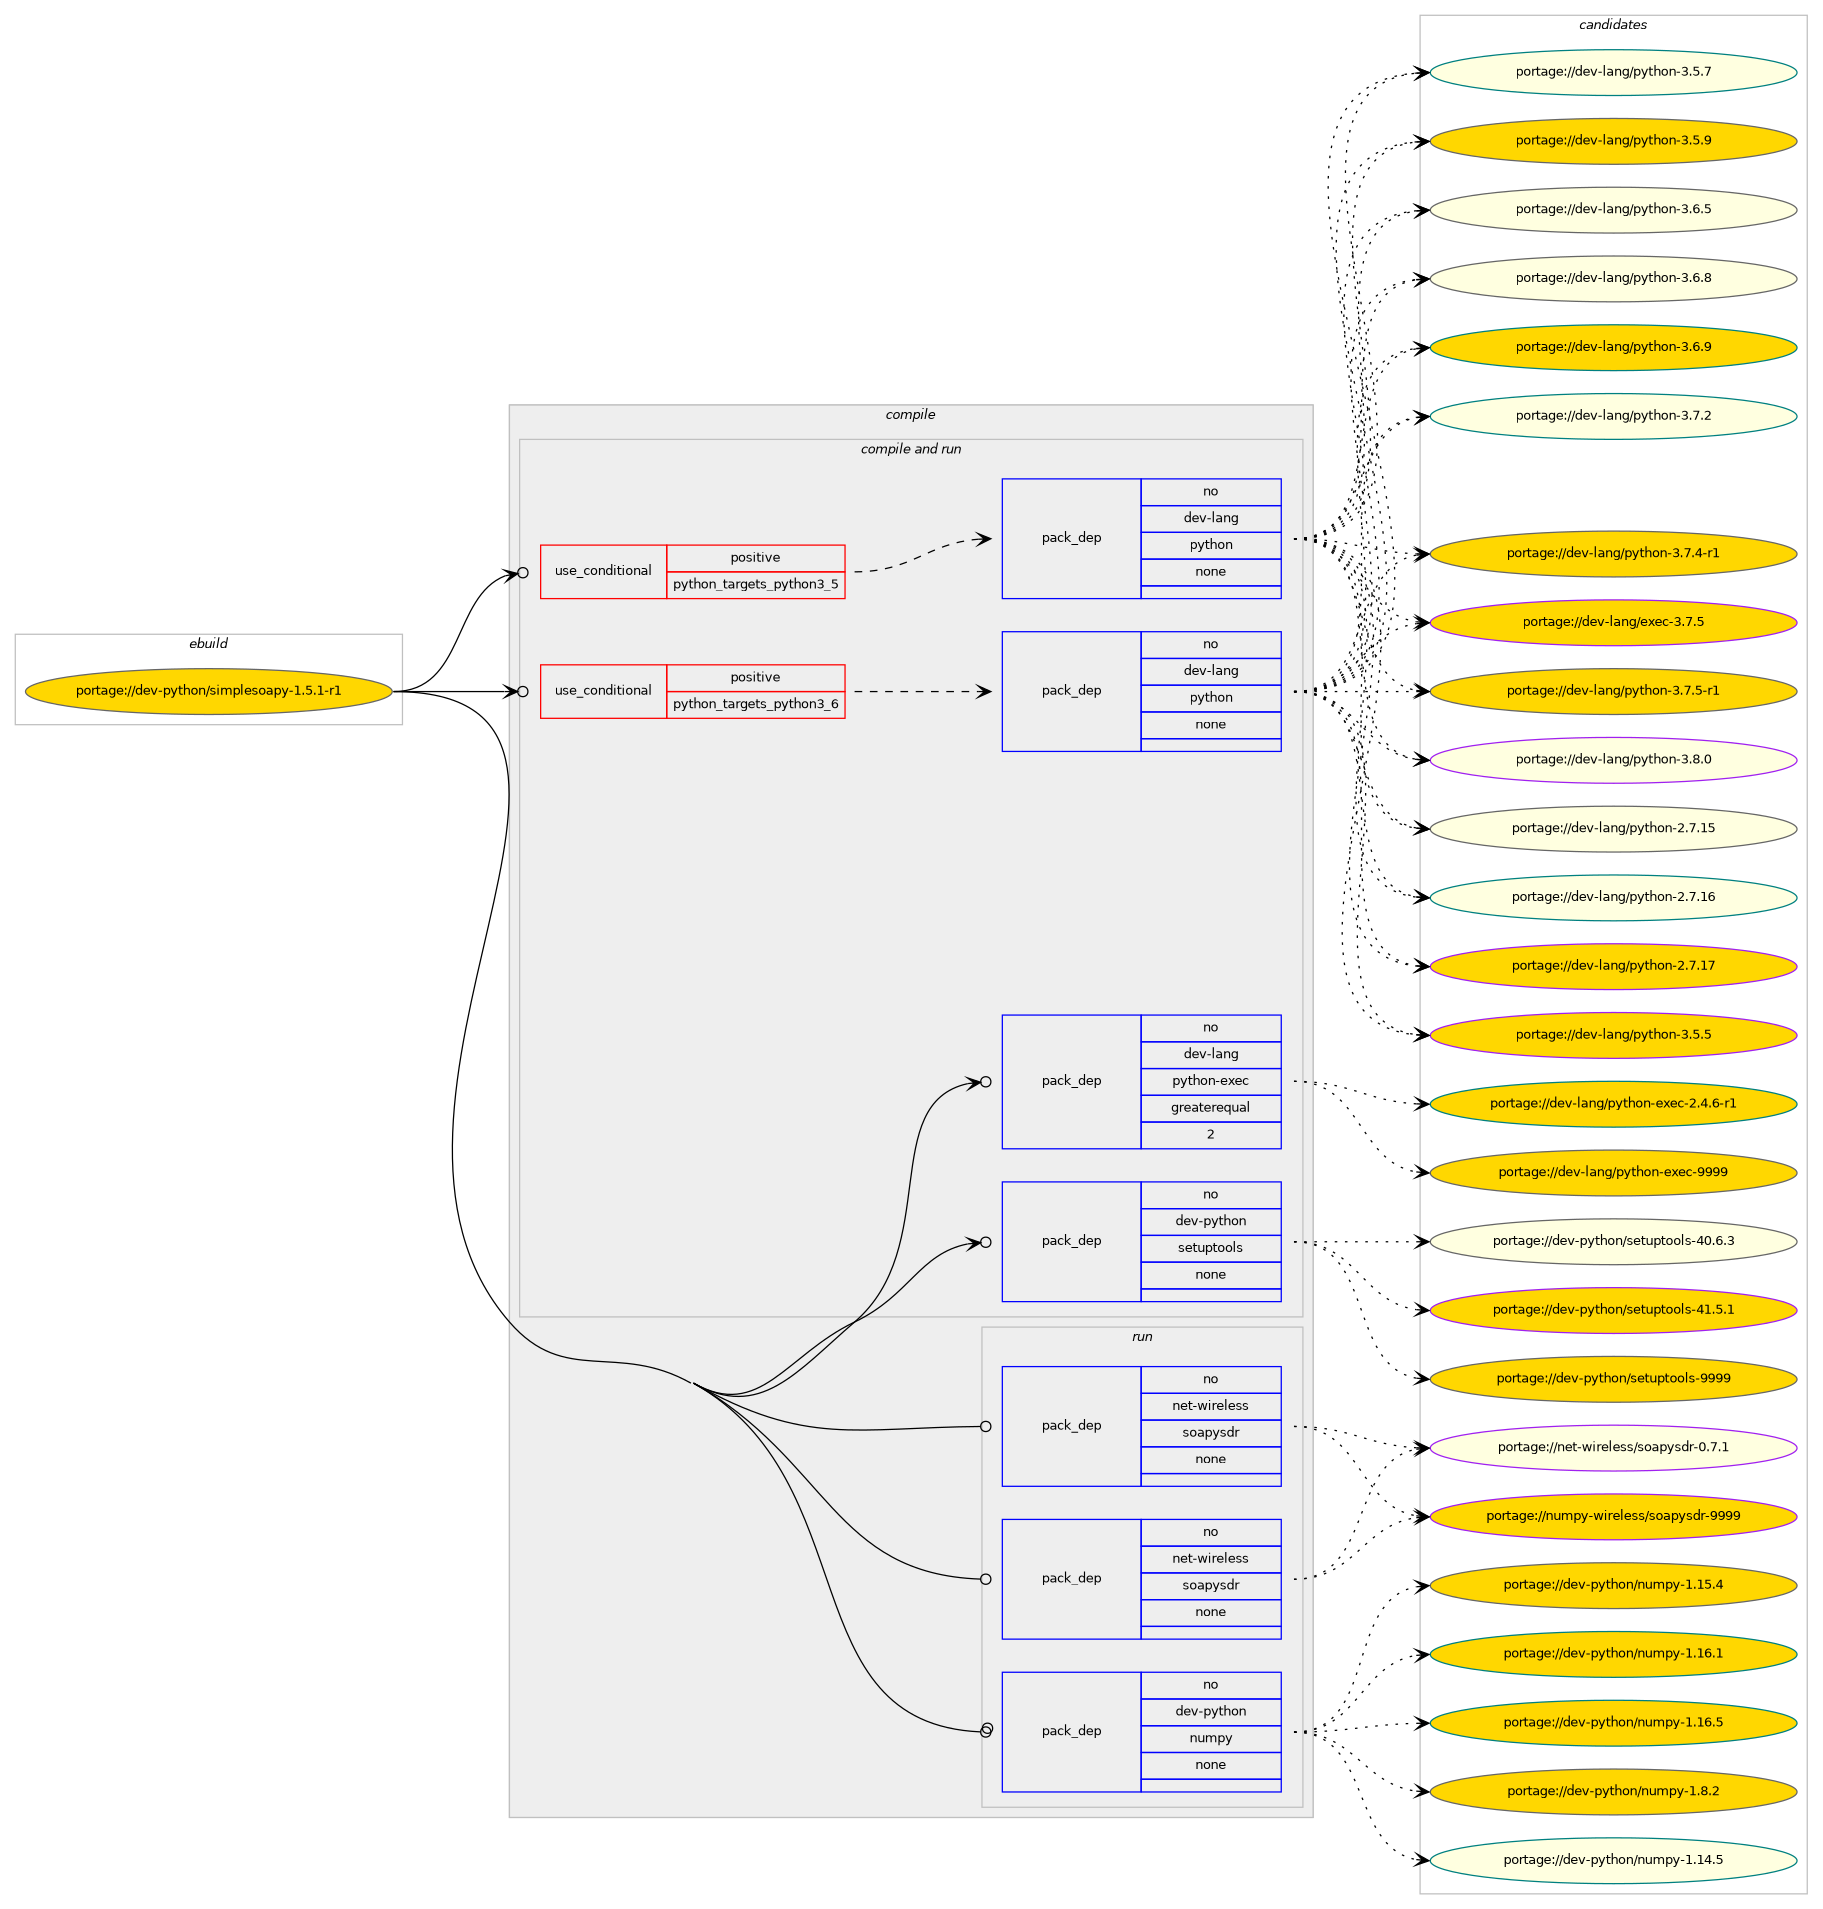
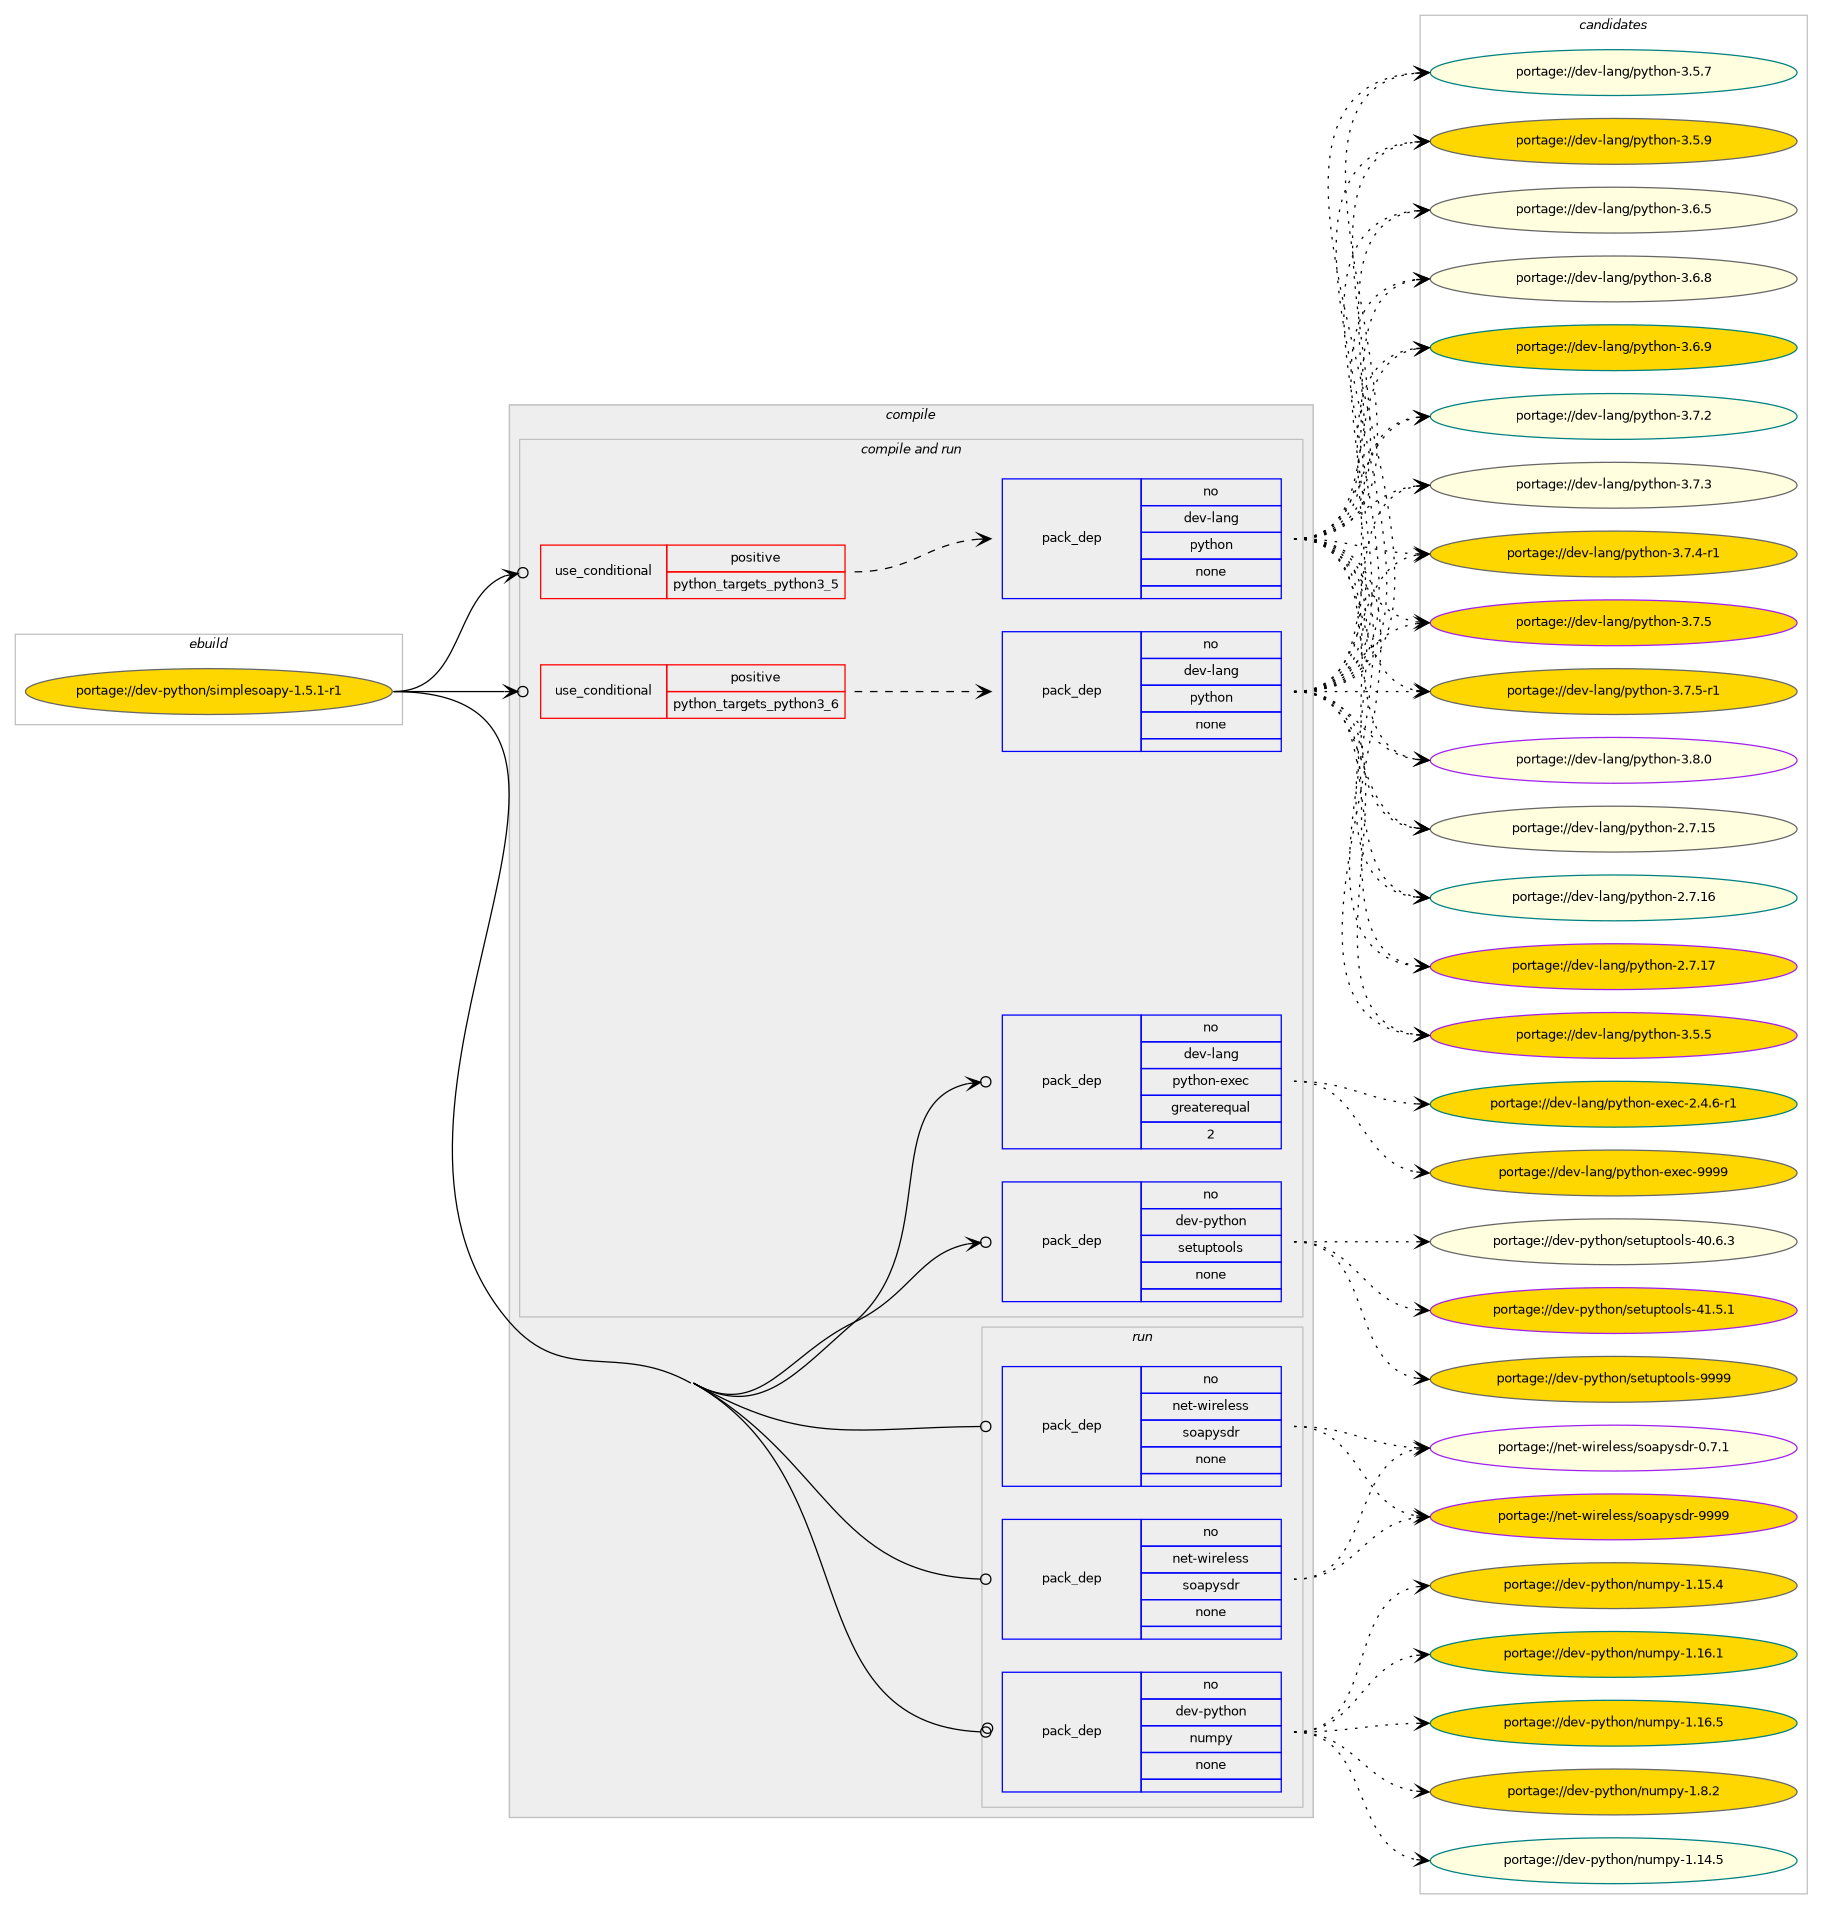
  digraph {
    compound=true
    concentrate=true
    fontname=Helvetica
    fontsize=10
    newrank=true
    rankdir=LR
    ranksep=1.5
    node [color=gray40 fillcolor=gold fontname=Helvetica fontsize=10 style=filled]
    edge [arrowhead=vee headport=w style=dotted tailport=e weight=100]
    n1 [label="portage://dev-python/simplesoapy-1.5.1-r1" width=4]
    n2 [color=blue label=<<TABLE BORDER="0" CELLBORDER="1" CELLSPACING="0" CELLPADDING="4" WIDTH="220"><TR><TD ROWSPAN="6" CELLPADDING="30">pack_dep</TD></TR><TR><TD WIDTH="110">no</TD></TR><TR><TD>dev-lang</TD></TR><TR><TD>python</TD></TR><TR><TD>none</TD></TR><TR><TD></TD></TR></TABLE>> shape=none fillcolor="" style=""]
    n3 [color=red label=<<TABLE BORDER="0" CELLBORDER="1" CELLSPACING="0" CELLPADDING="4"><TR><TD ROWSPAN="3" CELLPADDING="10">use_conditional</TD></TR><TR><TD>positive</TD></TR><TR><TD>python_targets_python3_5</TD></TR></TABLE>> shape=none fillcolor="" style=""]
    n4 [color=blue label=<<TABLE BORDER="0" CELLBORDER="1" CELLSPACING="0" CELLPADDING="4" WIDTH="220"><TR><TD ROWSPAN="6" CELLPADDING="30">pack_dep</TD></TR><TR><TD WIDTH="110">no</TD></TR><TR><TD>dev-lang</TD></TR><TR><TD>python</TD></TR><TR><TD>none</TD></TR><TR><TD></TD></TR></TABLE>> shape=none fillcolor="" style=""]
    n5 [color=red label=<<TABLE BORDER="0" CELLBORDER="1" CELLSPACING="0" CELLPADDING="4"><TR><TD ROWSPAN="3" CELLPADDING="10">use_conditional</TD></TR><TR><TD>positive</TD></TR><TR><TD>python_targets_python3_6</TD></TR></TABLE>> shape=none fillcolor="" style=""]
    n6 [color=blue label=<<TABLE BORDER="0" CELLBORDER="1" CELLSPACING="0" CELLPADDING="4" WIDTH="220"><TR><TD ROWSPAN="6" CELLPADDING="30">pack_dep</TD></TR><TR><TD WIDTH="110">no</TD></TR><TR><TD>dev-lang</TD></TR><TR><TD>python-exec</TD></TR><TR><TD>greaterequal</TD></TR><TR><TD>2</TD></TR></TABLE>> shape=none fillcolor="" style=""]
    n7 [color=blue label=<<TABLE BORDER="0" CELLBORDER="1" CELLSPACING="0" CELLPADDING="4" WIDTH="220"><TR><TD ROWSPAN="6" CELLPADDING="30">pack_dep</TD></TR><TR><TD WIDTH="110">no</TD></TR><TR><TD>dev-python</TD></TR><TR><TD>setuptools</TD></TR><TR><TD>none</TD></TR><TR><TD></TD></TR></TABLE>> shape=none fillcolor="" style=""]
    n8 [color=blue label=<<TABLE BORDER="0" CELLBORDER="1" CELLSPACING="0" CELLPADDING="4" WIDTH="220"><TR><TD ROWSPAN="6" CELLPADDING="30">pack_dep</TD></TR><TR><TD WIDTH="110">no</TD></TR><TR><TD>dev-python</TD></TR><TR><TD>numpy</TD></TR><TR><TD>none</TD></TR><TR><TD></TD></TR></TABLE>> shape=none fillcolor="" style=""]
    n9 [color=blue label=<<TABLE BORDER="0" CELLBORDER="1" CELLSPACING="0" CELLPADDING="4" WIDTH="220"><TR><TD ROWSPAN="6" CELLPADDING="30">pack_dep</TD></TR><TR><TD WIDTH="110">no</TD></TR><TR><TD>net-wireless</TD></TR><TR><TD>soapysdr</TD></TR><TR><TD>none</TD></TR><TR><TD></TD></TR></TABLE>> shape=none fillcolor="" style=""]
    n10 [color=blue label=<<TABLE BORDER="0" CELLBORDER="1" CELLSPACING="0" CELLPADDING="4" WIDTH="220"><TR><TD ROWSPAN="6" CELLPADDING="30">pack_dep</TD></TR><TR><TD WIDTH="110">no</TD></TR><TR><TD>net-wireless</TD></TR><TR><TD>soapysdr</TD></TR><TR><TD>none</TD></TR><TR><TD></TD></TR></TABLE>> shape=none fillcolor="" style=""]
    n11 [fillcolor=lightyellow label="portage://dev-lang/python-2.7.15" width=4]
    n12 [color=teal fillcolor=lightyellow label="portage://dev-lang/python-2.7.16" width=4]
    n13 [color=purple label="portage://dev-lang/python-2.7.17" width=4]
    n14 [color=purple label="portage://dev-lang/python-3.5.5" width=4]
    n15 [color=teal fillcolor=lightyellow label="portage://dev-lang/python-3.5.7" width=4]
    n16 [label="portage://dev-lang/python-3.5.9" width=4]
    n17 [fillcolor=lightyellow label="portage://dev-lang/python-3.6.5" width=4]
    n18 [fillcolor=lightyellow label="portage://dev-lang/python-3.6.8" width=4]
    n19 [color=teal label="portage://dev-lang/python-3.6.9" width=4]
    n20 [color=teal fillcolor=lightyellow label="portage://dev-lang/python-3.7.2" width=4]
+   n21 [fillcolor=lightyellow label="portage://dev-lang/python-3.7.3" width=4]
    n22 [label="portage://dev-lang/python-3.7.4-r1" width=4]
-   n23 [color=purple label="portage://dev-lang/exec-3.7.5" width=4]
+   n23 [color=purple label="portage://dev-lang/python-3.7.5" width=4]
    n24 [label="portage://dev-lang/python-3.7.5-r1" width=4]
    n25 [color=purple fillcolor=lightyellow label="portage://dev-lang/python-3.8.0" width=4]
    n26 [color=teal label="portage://dev-lang/python-exec-2.4.6-r1" width=4]
    n27 [label="portage://dev-lang/python-exec-9999" width=4]
    n28 [fillcolor=lightyellow label="portage://dev-python/setuptools-40.6.3" width=4]
    n29 [color=purple label="portage://dev-python/setuptools-41.5.1" width=4]
    n30 [label="portage://dev-python/setuptools-9999" width=4]
    n31 [color=teal fillcolor=lightyellow label="portage://dev-python/numpy-1.14.5" width=4]
    n32 [label="portage://dev-python/numpy-1.15.4" width=4]
    n33 [color=teal label="portage://dev-python/numpy-1.16.1" width=4]
    n34 [color=teal label="portage://dev-python/numpy-1.16.5" width=4]
    n35 [label="portage://dev-python/numpy-1.8.2" width=4]
    n36 [color=purple fillcolor=lightyellow label="portage://net-wireless/soapysdr-0.7.1" width=4]
-   n37 [color=purple label="portage://numpy-wireless/soapysdr-9999" width=4]
+   n37 [color=purple label="portage://net-wireless/soapysdr-9999" width=4]
    subgraph cluster_1 {
      color=gray
      label=<<i>ebuild</i>>
      rank=same
      n1
    }
    subgraph cluster_2 {
      color=gray
      label=<<i>dependencies</i>>
      subgraph cluster_3 {
        color=gray
        fillcolor="#eeeeee"
        label=<<i>compile</i>>
        style=filled
      }
      subgraph cluster_4 {
        color=gray
        fillcolor="#eeeeee"
        label=<<i>compile and run</i>>
        style=filled
        subgraph sub_5 {
          color=gray
          fillcolor="#eeeeee"
          label=<<i>compile and run</i>>
          style=filled
          n3
          subgraph sub_6 {
            color=gray
            fillcolor="#eeeeee"
            label=<<i>compile and run</i>>
            style=filled
            n2
          }
        }
        subgraph sub_7 {
          color=gray
          fillcolor="#eeeeee"
          label=<<i>compile and run</i>>
          style=filled
          n5
          subgraph sub_8 {
            color=gray
            fillcolor="#eeeeee"
            label=<<i>compile and run</i>>
            style=filled
            n4
          }
        }
        subgraph sub_9 {
          color=gray
          fillcolor="#eeeeee"
          label=<<i>compile and run</i>>
          style=filled
          n6
        }
        subgraph sub_10 {
          color=gray
          fillcolor="#eeeeee"
          label=<<i>compile and run</i>>
          style=filled
          n7
        }
      }
      subgraph cluster_11 {
        color=gray
        fillcolor="#eeeeee"
        label=<<i>run</i>>
        style=filled
        subgraph sub_12 {
          color=gray
          fillcolor="#eeeeee"
          label=<<i>run</i>>
          style=filled
          n8
        }
        subgraph sub_13 {
          color=gray
          fillcolor="#eeeeee"
          label=<<i>run</i>>
          style=filled
          n9
        }
        subgraph sub_14 {
          color=gray
          fillcolor="#eeeeee"
          label=<<i>run</i>>
          style=filled
          n10
        }
      }
    }
    subgraph cluster_15 {
      color=gray
      label=<<i>candidates</i>>
      rank=same
      subgraph sub_16 {
        color=black
        label=<<i>candidates</i>>
        nodesep=1
        rank=same
        n11
        n12
        n13
        n14
        n15
        n16
        n17
        n18
        n19
        n20
+       n21
        n22
        n23
        n24
        n25
      }
      subgraph sub_17 {
        color=black
        label=<<i>candidates</i>>
        nodesep=1
        rank=same
        n11
        n12
        n13
        n14
        n15
        n16
        n17
        n18
        n19
        n20
+       n21
        n22
        n23
        n24
        n25
      }
      subgraph sub_18 {
        color=black
        label=<<i>candidates</i>>
        nodesep=1
        rank=same
        n26
        n27
      }
      subgraph sub_19 {
        color=black
        label=<<i>candidates</i>>
        nodesep=1
        rank=same
        n28
        n29
        n30
      }
      subgraph sub_20 {
        color=black
        label=<<i>candidates</i>>
        nodesep=1
        rank=same
        n31
        n32
        n33
        n34
        n35
      }
      subgraph sub_21 {
        color=black
        label=<<i>candidates</i>>
        nodesep=1
        rank=same
        n36
        n37
      }
      subgraph sub_22 {
        color=black
        label=<<i>candidates</i>>
        nodesep=1
        rank=same
        n36
        n37
      }
    }
    n1 -> n3 [arrowhead=odotvee style=solid weight=20]
    n1 -> n5 [arrowhead=odotvee style=solid weight=20]
    n1 -> n6 [arrowhead=odotvee style=solid weight=20]
    n1 -> n7 [arrowhead=odotvee style=solid weight=20]
    n1 -> n8 [arrowhead=odot style=solid weight=20]
    n1 -> n9 [arrowhead=odot style=solid weight=20]
    n1 -> n10 [arrowhead=odot style=solid weight=20]
    n2 -> n11
    n2 -> n12
    n2 -> n13
    n2 -> n14
    n2 -> n15
    n2 -> n16
    n2 -> n17
    n2 -> n18
    n2 -> n19
    n2 -> n20
+   n2 -> n21
    n2 -> n22
    n2 -> n23
    n2 -> n24
    n2 -> n25
    n3 -> n2 [style=dashed weight=20]
    n4 -> n11
    n4 -> n12
    n4 -> n13
    n4 -> n14
    n4 -> n15
    n4 -> n16
    n4 -> n17
    n4 -> n18
    n4 -> n19
    n4 -> n20
+   n4 -> n21
    n4 -> n22
    n4 -> n23
    n4 -> n24
    n4 -> n25
    n5 -> n4 [style=dashed weight=20]
    n6 -> n26
    n6 -> n27
    n7 -> n28
    n7 -> n29
    n7 -> n30
    n8 -> n31
    n8 -> n32
    n8 -> n33
    n8 -> n34
    n8 -> n35
    n9 -> n36
    n9 -> n37
    n10 -> n36
    n10 -> n37
  }
